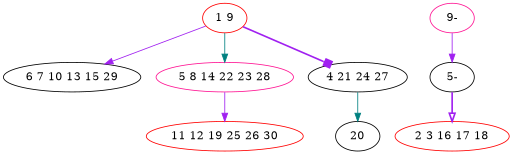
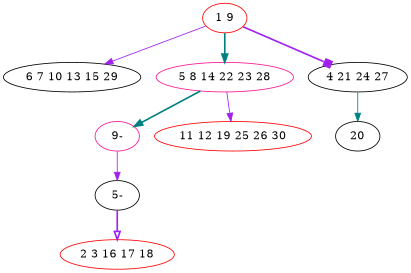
  digraph {
    node [color=black]
    edge [arrowhead=normal color=purple style=solid]
    n1 [color=red label="1 9"]
    n2 [label="6 7 10 13 15 29"]
    n3 [color=deeppink label="5 8 14 22 23 28"]
    n4 [label="4 21 24 27"]
    n5 [color=deeppink label="9-"]
    n6 [color=red label="11 12 19 25 26 30"]
    n7 [label=20]
    n8 [label="5-"]
    n9 [color=red label="2 3 16 17 18"]
    n1 -> n2
-   n1 -> n3 [color=teal]
+   n1 -> n3 [color=teal style=bold]
    n1 -> n4 [arrowhead=box style=bold]
+   n3 -> n5 [color=teal style=bold]
    n3 -> n6
    n4 -> n7 [color=teal]
    n5 -> n8
    n8 -> n9 [arrowhead=onormal style=bold]
  }
